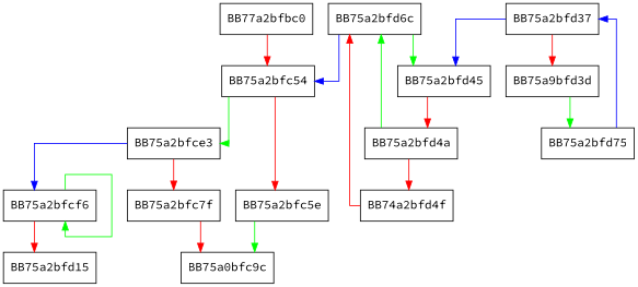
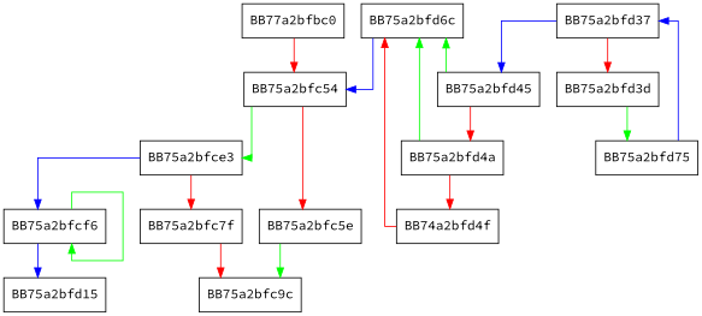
  digraph {
    fontname="Source Code Pro"
    splines=ortho
    node [fontname="Source Code Pro" shape=box]
    edge [color=red fontname="Source Code Pro"]
    n1 [label=BB77a2bfbc0]
    BB75a2bfc54
    BB75a2bfce3
    BB75a2bfc5e
    BB75a2bfcf6
    BB75a2bfc7f
-   BB75a2bfc9c [label=BB75a0bfc9c]
+   BB75a2bfc9c
    BB75a2bfd15
    BB75a2bfd45
    BB75a2bfd6c
    BB75a2bfd4a
    BB75a2bfd37
-   BB75a2bfd3d [label=BB75a9bfd3d]
+   BB75a2bfd3d
    BB75a2bfd75
    n15 [label=BB74a2bfd4f]
    n1 -> BB75a2bfc54
    BB75a2bfc54 -> BB75a2bfce3 [color=green]
    BB75a2bfc54 -> BB75a2bfc5e
    BB75a2bfce3 -> BB75a2bfcf6 [color=blue]
    BB75a2bfce3 -> BB75a2bfc7f
    BB75a2bfc5e -> BB75a2bfc9c [color=green]
    BB75a2bfcf6 -> BB75a2bfcf6 [color=green]
-   BB75a2bfcf6 -> BB75a2bfd15
+   BB75a2bfcf6 -> BB75a2bfd15 [color=blue]
    BB75a2bfc7f -> BB75a2bfc9c
-   BB75a2bfd6c -> BB75a2bfd45 [color=green]
+   BB75a2bfd45 -> BB75a2bfd6c [color=green]
    BB75a2bfd45 -> BB75a2bfd4a
    BB75a2bfd6c -> BB75a2bfc54 [color=blue]
    BB75a2bfd4a -> BB75a2bfd6c [color=green]
    BB75a2bfd4a -> n15
    BB75a2bfd37 -> BB75a2bfd45 [color=blue]
    BB75a2bfd37 -> BB75a2bfd3d
    BB75a2bfd3d -> BB75a2bfd75 [color=green]
    BB75a2bfd75 -> BB75a2bfd37 [color=blue]
    n15 -> BB75a2bfd6c
  }
